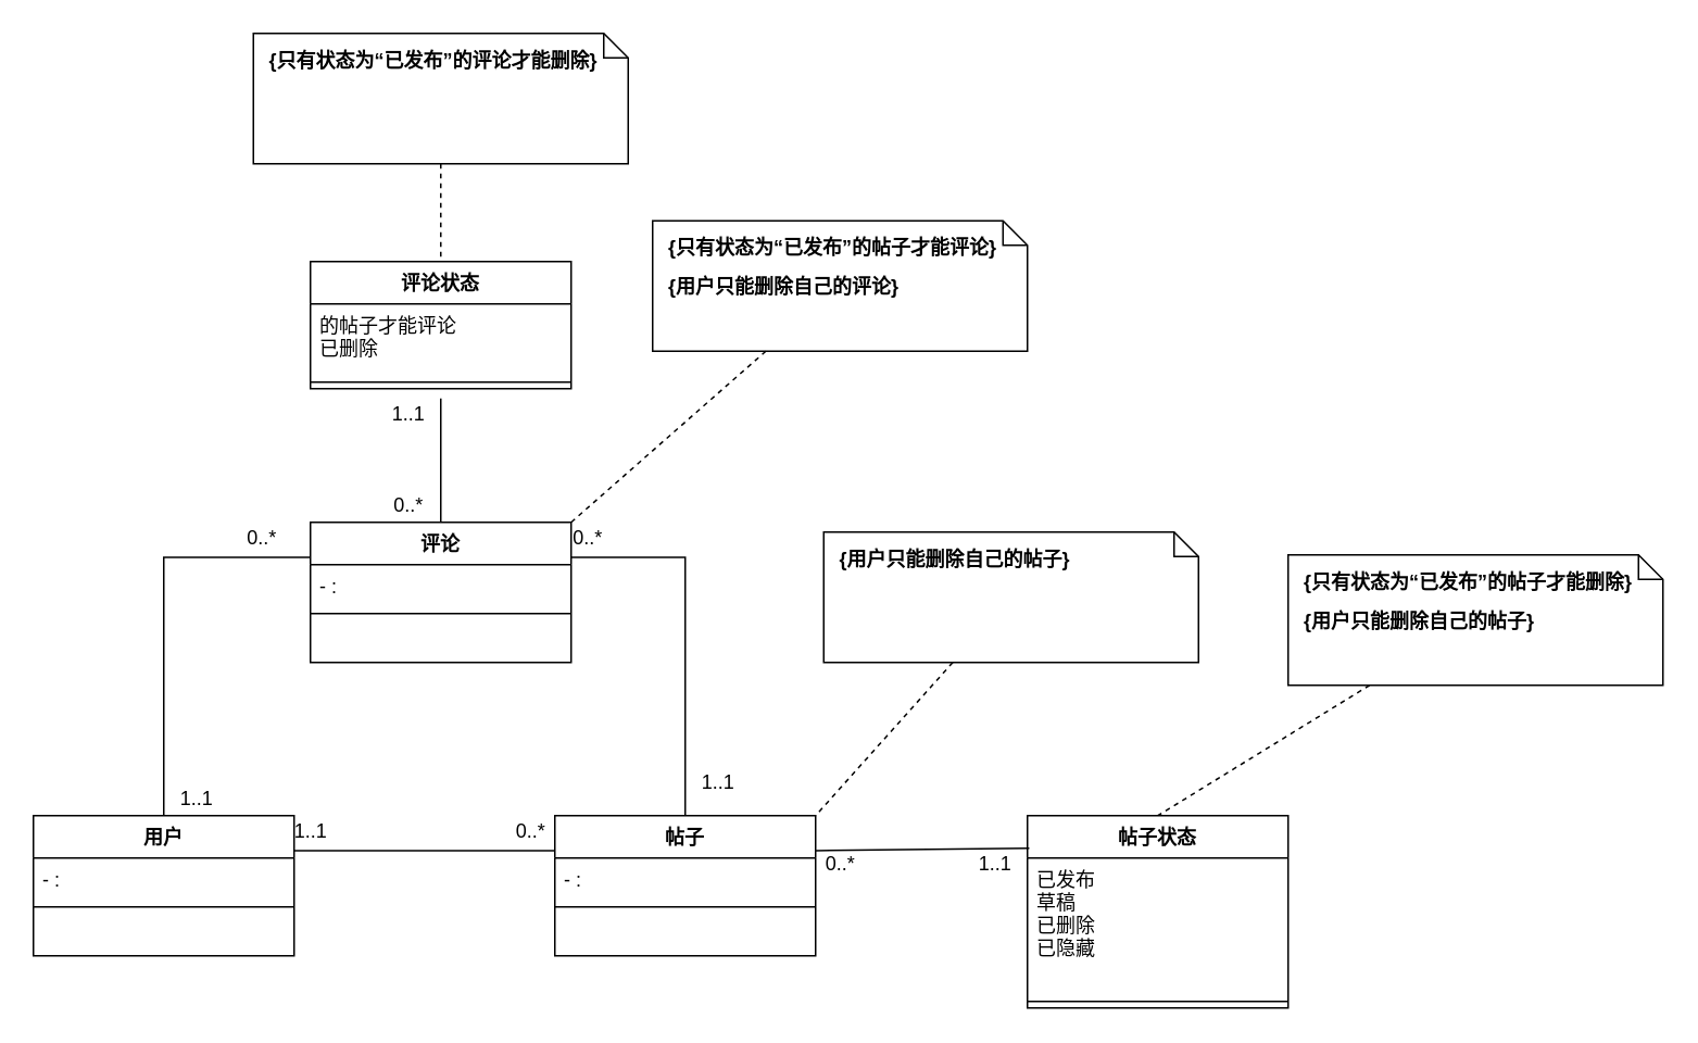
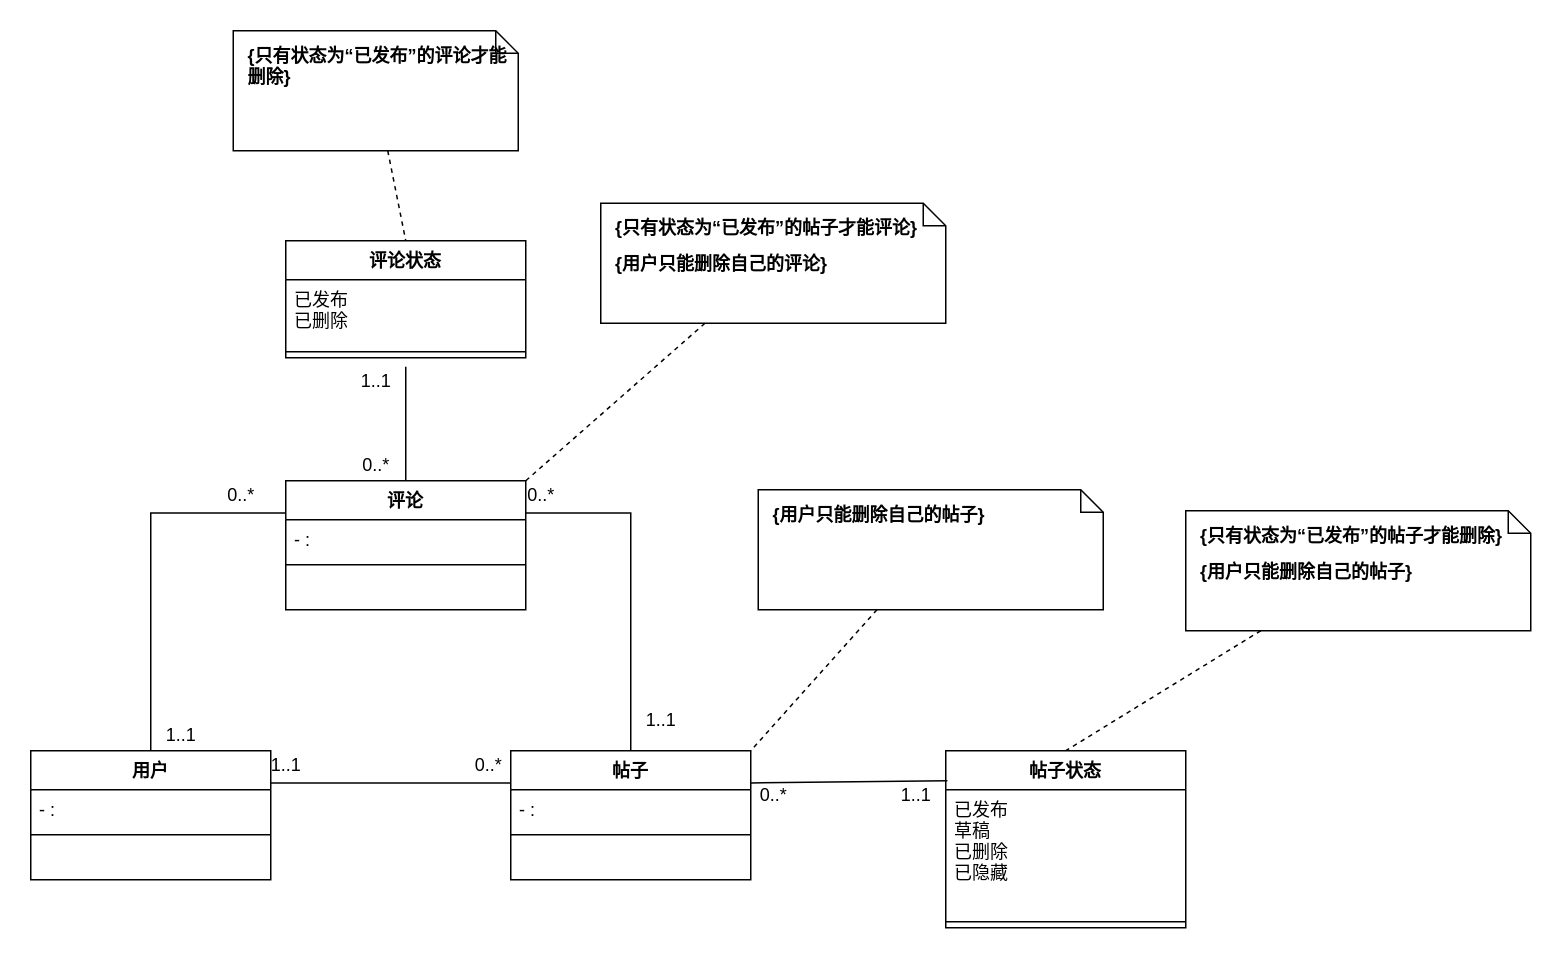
  <mxCell id="0" />
  <mxCell id="1" parent="0" />
  <mxCell id="2" style="edgeStyle=orthogonalEdgeStyle;rounded=0;orthogonalLoop=1;jettySize=auto;html=1;exitX=1;exitY=0.25;exitDx=0;exitDy=0;entryX=0;entryY=0.25;entryDx=0;entryDy=0;endArrow=none;endFill=0;" edge="1" parent="1" source="4" target="8"><mxGeometry relative="1" as="geometry" /></mxCell>
  <mxCell id="3" style="edgeStyle=orthogonalEdgeStyle;rounded=0;orthogonalLoop=1;jettySize=auto;html=1;exitX=0.5;exitY=0;exitDx=0;exitDy=0;entryX=0;entryY=0.25;entryDx=0;entryDy=0;endArrow=none;endFill=0;" edge="1" parent="1" source="4" target="13"><mxGeometry relative="1" as="geometry" /></mxCell>
  <mxCell id="4" value="用户" style="swimlane;fontStyle=1;align=center;verticalAlign=top;childLayout=stackLayout;horizontal=1;startSize=26;horizontalStack=0;resizeParent=1;resizeParentMax=0;resizeLast=0;collapsible=1;marginBottom=0;" vertex="1" parent="1"><mxGeometry x="20" y="500" width="160" height="86" as="geometry" /></mxCell>
  <mxCell id="5" value="- : " style="text;strokeColor=none;fillColor=none;align=left;verticalAlign=top;spacingLeft=4;spacingRight=4;overflow=hidden;rotatable=0;points=[[0,0.5],[1,0.5]];portConstraint=eastwest;" vertex="1" parent="4"><mxGeometry y="26" width="160" height="26" as="geometry" /></mxCell>
  <mxCell id="6" value="" style="line;strokeWidth=1;fillColor=none;align=left;verticalAlign=middle;spacingTop=-1;spacingLeft=3;spacingRight=3;rotatable=0;labelPosition=right;points=[];portConstraint=eastwest;" vertex="1" parent="4"><mxGeometry y="52" width="160" height="8" as="geometry" /></mxCell>
  <mxCell id="7" value=" " style="text;strokeColor=none;fillColor=none;align=left;verticalAlign=top;spacingLeft=4;spacingRight=4;overflow=hidden;rotatable=0;points=[[0,0.5],[1,0.5]];portConstraint=eastwest;" vertex="1" parent="4"><mxGeometry y="60" width="160" height="26" as="geometry" /></mxCell>
  <mxCell id="8" value="帖子" style="swimlane;fontStyle=1;align=center;verticalAlign=top;childLayout=stackLayout;horizontal=1;startSize=26;horizontalStack=0;resizeParent=1;resizeParentMax=0;resizeLast=0;collapsible=1;marginBottom=0;" vertex="1" parent="1"><mxGeometry x="340" y="500" width="160" height="86" as="geometry" /></mxCell>
  <mxCell id="9" value="- : " style="text;strokeColor=none;fillColor=none;align=left;verticalAlign=top;spacingLeft=4;spacingRight=4;overflow=hidden;rotatable=0;points=[[0,0.5],[1,0.5]];portConstraint=eastwest;" vertex="1" parent="8"><mxGeometry y="26" width="160" height="26" as="geometry" /></mxCell>
  <mxCell id="10" value="" style="line;strokeWidth=1;fillColor=none;align=left;verticalAlign=middle;spacingTop=-1;spacingLeft=3;spacingRight=3;rotatable=0;labelPosition=right;points=[];portConstraint=eastwest;" vertex="1" parent="8"><mxGeometry y="52" width="160" height="8" as="geometry" /></mxCell>
  <mxCell id="11" value=" " style="text;strokeColor=none;fillColor=none;align=left;verticalAlign=top;spacingLeft=4;spacingRight=4;overflow=hidden;rotatable=0;points=[[0,0.5],[1,0.5]];portConstraint=eastwest;" vertex="1" parent="8"><mxGeometry y="60" width="160" height="26" as="geometry" /></mxCell>
  <mxCell id="12" style="edgeStyle=orthogonalEdgeStyle;rounded=0;orthogonalLoop=1;jettySize=auto;html=1;exitX=1;exitY=0.25;exitDx=0;exitDy=0;endArrow=none;endFill=0;" edge="1" parent="1" source="13" target="8"><mxGeometry relative="1" as="geometry" /></mxCell>
  <mxCell id="13" value="评论" style="swimlane;fontStyle=1;align=center;verticalAlign=top;childLayout=stackLayout;horizontal=1;startSize=26;horizontalStack=0;resizeParent=1;resizeParentMax=0;resizeLast=0;collapsible=1;marginBottom=0;" vertex="1" parent="1"><mxGeometry x="190" y="320" width="160" height="86" as="geometry" /></mxCell>
  <mxCell id="14" value="- : " style="text;strokeColor=none;fillColor=none;align=left;verticalAlign=top;spacingLeft=4;spacingRight=4;overflow=hidden;rotatable=0;points=[[0,0.5],[1,0.5]];portConstraint=eastwest;" vertex="1" parent="13"><mxGeometry y="26" width="160" height="26" as="geometry" /></mxCell>
  <mxCell id="15" value="" style="line;strokeWidth=1;fillColor=none;align=left;verticalAlign=middle;spacingTop=-1;spacingLeft=3;spacingRight=3;rotatable=0;labelPosition=right;points=[];portConstraint=eastwest;" vertex="1" parent="13"><mxGeometry y="52" width="160" height="8" as="geometry" /></mxCell>
  <mxCell id="16" value=" " style="text;strokeColor=none;fillColor=none;align=left;verticalAlign=top;spacingLeft=4;spacingRight=4;overflow=hidden;rotatable=0;points=[[0,0.5],[1,0.5]];portConstraint=eastwest;" vertex="1" parent="13"><mxGeometry y="60" width="160" height="26" as="geometry" /></mxCell>
  <mxCell id="17" value="0..*" style="text;html=1;align=center;verticalAlign=middle;resizable=0;points=[];autosize=1;strokeColor=none;" vertex="1" parent="1"><mxGeometry x="310" y="500" width="30" height="20" as="geometry" /></mxCell>
  <mxCell id="18" value="1..1" style="text;html=1;align=center;verticalAlign=middle;resizable=0;points=[];autosize=1;strokeColor=none;" vertex="1" parent="1"><mxGeometry x="170" y="500" width="40" height="20" as="geometry" /></mxCell>
  <mxCell id="19" value="0..*" style="text;html=1;align=center;verticalAlign=middle;resizable=0;points=[];autosize=1;strokeColor=none;" vertex="1" parent="1"><mxGeometry x="345" y="320" width="30" height="20" as="geometry" /></mxCell>
  <mxCell id="20" value="1..1" style="text;html=1;align=center;verticalAlign=middle;resizable=0;points=[];autosize=1;strokeColor=none;" vertex="1" parent="1"><mxGeometry x="420" y="470" width="40" height="20" as="geometry" /></mxCell>
  <mxCell id="21" value="0..*" style="text;html=1;align=center;verticalAlign=middle;resizable=0;points=[];autosize=1;strokeColor=none;" vertex="1" parent="1"><mxGeometry x="145" y="320" width="30" height="20" as="geometry" /></mxCell>
  <mxCell id="22" value="1..1" style="text;html=1;align=center;verticalAlign=middle;resizable=0;points=[];autosize=1;strokeColor=none;" vertex="1" parent="1"><mxGeometry x="100" y="480" width="40" height="20" as="geometry" /></mxCell>
  <mxCell id="23" value="&lt;p style=&quot;margin: 0px ; margin-top: 10px ; margin-left: 10px ; text-align: left&quot;&gt;&lt;b&gt;{只有状态为“已发布”的帖子才能删除}&lt;/b&gt;&lt;/p&gt;&lt;p style=&quot;margin: 0px ; margin-top: 10px ; margin-left: 10px ; text-align: left&quot;&gt;&lt;b&gt;{用户只能删除自己的帖子}&lt;/b&gt;&lt;/p&gt;" style="shape=note;html=1;size=15;spacingLeft=5;align=left;html=1;overflow=fill;whiteSpace=wrap;align=center;" vertex="1" parent="1"><mxGeometry x="790" y="340" width="230" height="80" as="geometry" /></mxCell>
  <mxCell id="24" value="" style="rounded=0;html=1;labelBackgroundColor=none;endArrow=none;dashed=1;entryX=0.5;entryY=0;entryDx=0;entryDy=0;" edge="1" source="23" target="25" parent="1"><mxGeometry relative="1" as="geometry" /></mxCell>
  <mxCell id="25" value="帖子状态" style="swimlane;fontStyle=1;align=center;verticalAlign=top;childLayout=stackLayout;horizontal=1;startSize=26;horizontalStack=0;resizeParent=1;resizeParentMax=0;resizeLast=0;collapsible=1;marginBottom=0;" vertex="1" parent="1"><mxGeometry x="630" y="500" width="160" height="118" as="geometry" /></mxCell>
  <mxCell id="26" value="已发布&#10;草稿&#10;已删除&#10;已隐藏" style="text;strokeColor=none;fillColor=none;align=left;verticalAlign=top;spacingLeft=4;spacingRight=4;overflow=hidden;rotatable=0;points=[[0,0.5],[1,0.5]];portConstraint=eastwest;" vertex="1" parent="25"><mxGeometry y="26" width="160" height="84" as="geometry" /></mxCell>
  <mxCell id="27" value="" style="line;strokeWidth=1;fillColor=none;align=left;verticalAlign=middle;spacingTop=-1;spacingLeft=3;spacingRight=3;rotatable=0;labelPosition=right;points=[];portConstraint=eastwest;" vertex="1" parent="25"><mxGeometry y="110" width="160" height="8" as="geometry" /></mxCell>
  <mxCell id="28" value="1..1" style="text;html=1;align=center;verticalAlign=middle;resizable=0;points=[];autosize=1;strokeColor=none;" vertex="1" parent="1"><mxGeometry x="590" y="520" width="40" height="20" as="geometry" /></mxCell>
  <mxCell id="29" value="0..*" style="text;html=1;align=center;verticalAlign=middle;resizable=0;points=[];autosize=1;strokeColor=none;" vertex="1" parent="1"><mxGeometry x="500" y="520" width="30" height="20" as="geometry" /></mxCell>
  <mxCell id="30" value="评论状态" style="swimlane;fontStyle=1;align=center;verticalAlign=top;childLayout=stackLayout;horizontal=1;startSize=26;horizontalStack=0;resizeParent=1;resizeParentMax=0;resizeLast=0;collapsible=1;marginBottom=0;" vertex="1" parent="1"><mxGeometry x="190" y="160" width="160" height="78" as="geometry" /></mxCell>
- <mxCell id="31" value="的帖子才能评论&#10;已删除&#10;" style="text;strokeColor=none;fillColor=none;align=left;verticalAlign=top;spacingLeft=4;spacingRight=4;overflow=hidden;rotatable=0;points=[[0,0.5],[1,0.5]];portConstraint=eastwest;" vertex="1" parent="30"><mxGeometry y="26" width="160" height="44" as="geometry" /></mxCell>
+ <mxCell id="31" value="已发布&#10;已删除&#10;" style="text;strokeColor=none;fillColor=none;align=left;verticalAlign=top;spacingLeft=4;spacingRight=4;overflow=hidden;rotatable=0;points=[[0,0.5],[1,0.5]];portConstraint=eastwest;" vertex="1" parent="30"><mxGeometry y="26" width="160" height="44" as="geometry" /></mxCell>
  <mxCell id="32" value="" style="line;strokeWidth=1;fillColor=none;align=left;verticalAlign=middle;spacingTop=-1;spacingLeft=3;spacingRight=3;rotatable=0;labelPosition=right;points=[];portConstraint=eastwest;" vertex="1" parent="30"><mxGeometry y="70" width="160" height="8" as="geometry" /></mxCell>
- <mxCell id="33" value="&lt;p style=&quot;margin: 0px ; margin-top: 10px ; margin-left: 10px ; text-align: left&quot;&gt;&lt;b&gt;{只有状态为“已发布”的评论才能删除}&lt;/b&gt;&lt;/p&gt;" style="shape=note;html=1;size=15;spacingLeft=5;align=left;html=1;overflow=fill;whiteSpace=wrap;align=center;" vertex="1" parent="1"><mxGeometry x="155" y="20" width="230" height="80" as="geometry" /></mxCell>
+ <mxCell id="33" value="&lt;p style=&quot;margin: 0px ; margin-top: 10px ; margin-left: 10px ; text-align: left&quot;&gt;&lt;b&gt;{只有状态为“已发布”的评论才能删除}&lt;/b&gt;&lt;/p&gt;" style="shape=note;html=1;size=15;spacingLeft=5;align=left;html=1;overflow=fill;whiteSpace=wrap;align=center;" vertex="1" parent="1"><mxGeometry x="155" y="20" width="190" height="80" as="geometry" /></mxCell>
  <mxCell id="34" value="" style="rounded=0;html=1;labelBackgroundColor=none;endArrow=none;dashed=1;entryX=0.5;entryY=0;entryDx=0;entryDy=0;" edge="1" parent="1" source="33" target="30"><mxGeometry relative="1" as="geometry"><mxPoint x="270" y="140" as="targetPoint" /></mxGeometry></mxCell>
  <mxCell id="35" value="&lt;p style=&quot;margin: 0px ; margin-top: 10px ; margin-left: 10px ; text-align: left&quot;&gt;&lt;b&gt;{只有状态为“已发布”的帖子才能评论}&lt;/b&gt;&lt;/p&gt;&lt;p style=&quot;margin: 0px ; margin-top: 10px ; margin-left: 10px ; text-align: left&quot;&gt;&lt;b&gt;{用户只能删除自己的评论}&lt;/b&gt;&lt;/p&gt;" style="shape=note;html=1;size=15;spacingLeft=5;align=left;html=1;overflow=fill;whiteSpace=wrap;align=center;" vertex="1" parent="1"><mxGeometry x="400" y="135" width="230" height="80" as="geometry" /></mxCell>
  <mxCell id="36" value="" style="rounded=0;html=1;labelBackgroundColor=none;endArrow=none;dashed=1;entryX=1;entryY=0;entryDx=0;entryDy=0;" edge="1" parent="1" source="35" target="13"><mxGeometry relative="1" as="geometry"><mxPoint x="515" y="370" as="targetPoint" /></mxGeometry></mxCell>
  <mxCell id="37" value="&lt;p style=&quot;margin: 0px ; margin-top: 10px ; margin-left: 10px ; text-align: left&quot;&gt;&lt;b&gt;{用户只能删除自己的帖子}&lt;/b&gt;&lt;br&gt;&lt;/p&gt;" style="shape=note;html=1;size=15;spacingLeft=5;align=left;html=1;overflow=fill;whiteSpace=wrap;align=center;" vertex="1" parent="1"><mxGeometry x="505" y="326" width="230" height="80" as="geometry" /></mxCell>
  <mxCell id="38" value="" style="rounded=0;html=1;labelBackgroundColor=none;endArrow=none;dashed=1;entryX=1;entryY=0;entryDx=0;entryDy=0;" edge="1" parent="1" source="37" target="8"><mxGeometry relative="1" as="geometry"><mxPoint x="585" y="464" as="targetPoint" /></mxGeometry></mxCell>
  <mxCell id="39" value="0..*" style="text;html=1;align=center;verticalAlign=middle;resizable=0;points=[];autosize=1;strokeColor=none;" vertex="1" parent="1"><mxGeometry x="235" y="300" width="30" height="20" as="geometry" /></mxCell>
  <mxCell id="40" value="1..1" style="text;html=1;align=center;verticalAlign=middle;resizable=0;points=[];autosize=1;strokeColor=none;" vertex="1" parent="1"><mxGeometry x="230" y="244" width="40" height="20" as="geometry" /></mxCell>
  <mxCell id="41" value="" style="endArrow=none;html=1;exitX=0.5;exitY=0;exitDx=0;exitDy=0;" edge="1" parent="1" source="13"><mxGeometry width="50" height="50" relative="1" as="geometry"><mxPoint x="420" y="400" as="sourcePoint" /><mxPoint x="270" y="244" as="targetPoint" /></mxGeometry></mxCell>
  <mxCell id="42" value="" style="endArrow=none;html=1;exitX=0.007;exitY=-0.071;exitDx=0;exitDy=0;exitPerimeter=0;entryX=1;entryY=0.25;entryDx=0;entryDy=0;" edge="1" parent="1" source="26" target="8"><mxGeometry width="50" height="50" relative="1" as="geometry"><mxPoint x="420" y="400" as="sourcePoint" /><mxPoint x="470" y="350" as="targetPoint" /></mxGeometry></mxCell>
